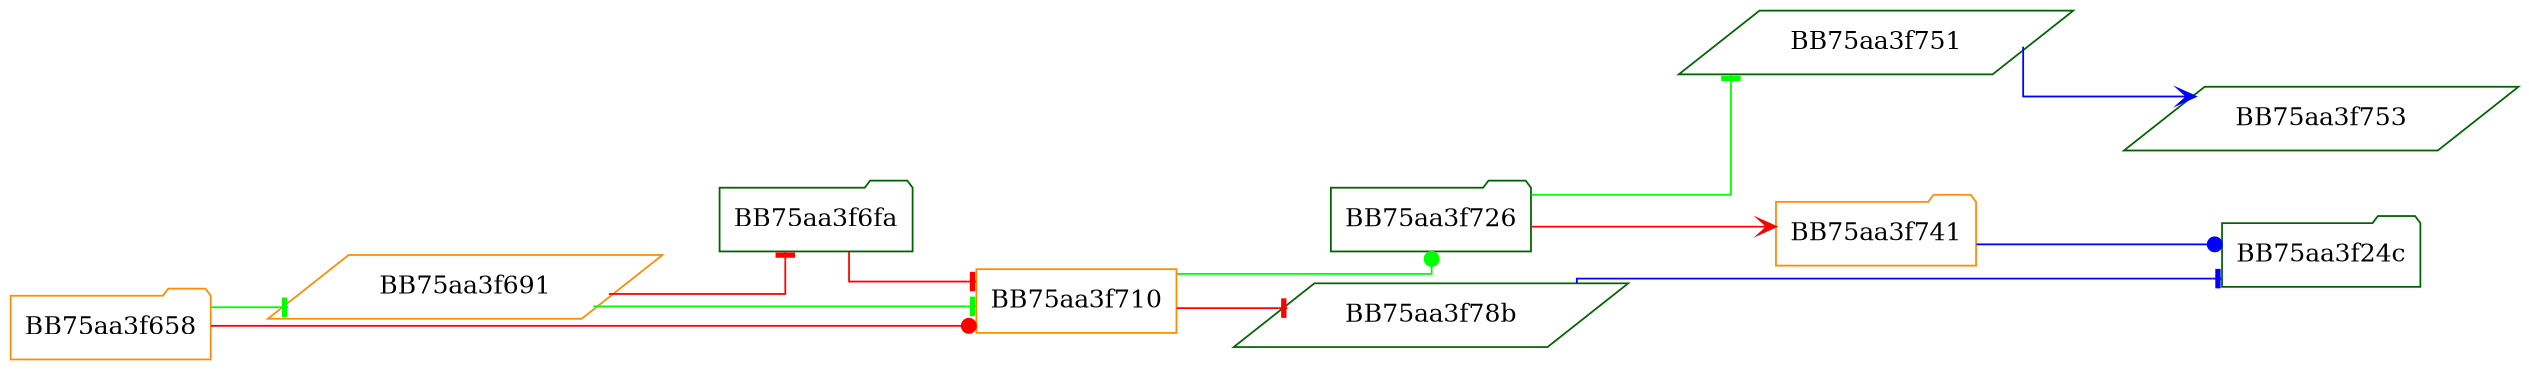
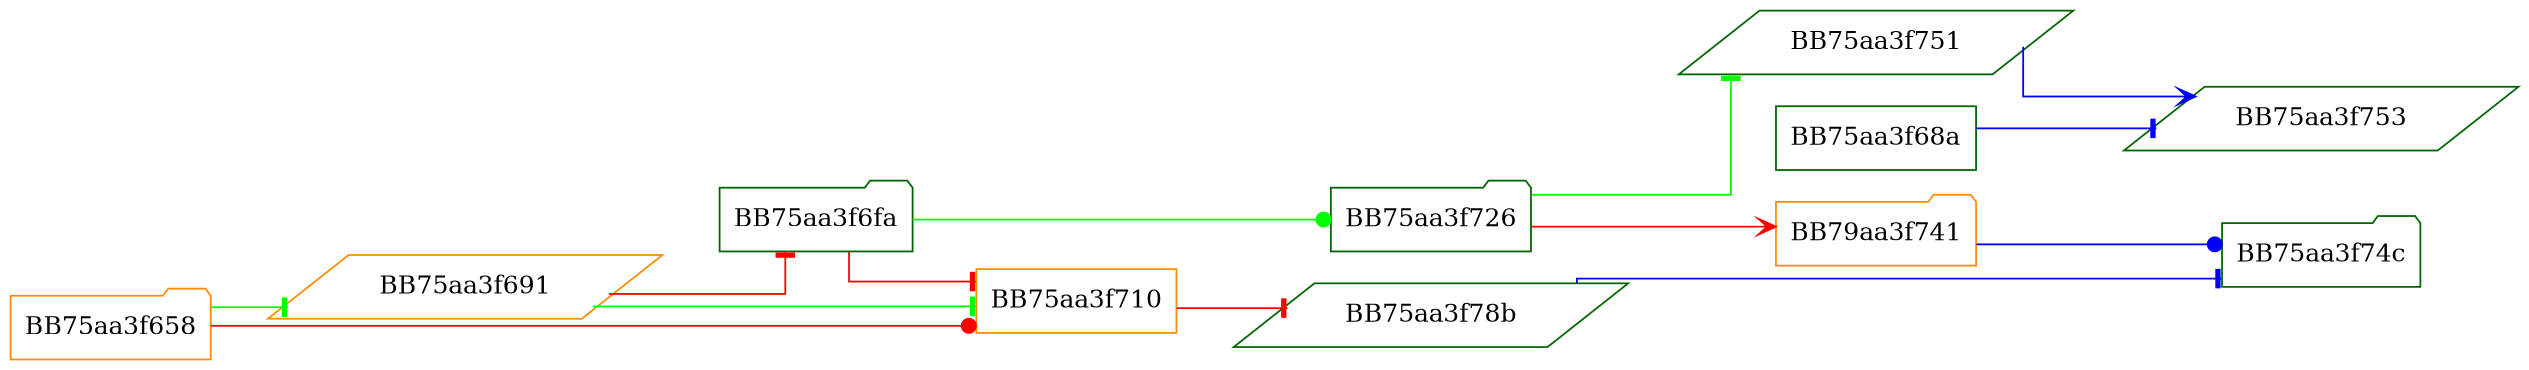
  digraph {
    rankdir=LR
    splines=ortho
    node [color=darkgreen shape=folder]
    edge [arrowhead=tee color=red]
    BB75aa3f658 [color=darkorange]
    BB75aa3f691 [color=darkorange shape=parallelogram]
    BB75aa3f710 [color=darkorange shape=box]
    BB75aa3f6fa
+   BB75aa3f68a [shape=box]
    BB75aa3f753 [shape=parallelogram]
    BB75aa3f726
    n8 [label=BB75aa3f78b shape=parallelogram]
    BB75aa3f751 [shape=parallelogram]
-   BB75aa3f741 [color=darkorange]
-   BB75aa3f74c [label=BB75aa3f24c]
+   BB75aa3f741 [color=darkorange label=BB79aa3f741]
+   BB75aa3f74c
    BB75aa3f658 -> BB75aa3f691 [color=green]
    BB75aa3f658 -> BB75aa3f710 [arrowhead=dot]
    BB75aa3f691 -> BB75aa3f710 [color=green]
    BB75aa3f691 -> BB75aa3f6fa
-   BB75aa3f710 -> BB75aa3f726 [arrowhead=dot color=green]
+   BB75aa3f6fa -> BB75aa3f726 [arrowhead=dot color=green]
    BB75aa3f710 -> n8
    BB75aa3f6fa -> BB75aa3f710
+   BB75aa3f68a -> BB75aa3f753 [color=blue]
    BB75aa3f726 -> BB75aa3f751 [color=green]
    BB75aa3f726 -> BB75aa3f741 [arrowhead=vee]
    n8 -> BB75aa3f74c [color=blue]
    BB75aa3f751 -> BB75aa3f753 [arrowhead=vee color=blue]
    BB75aa3f741 -> BB75aa3f74c [arrowhead=dot color=blue]
  }
